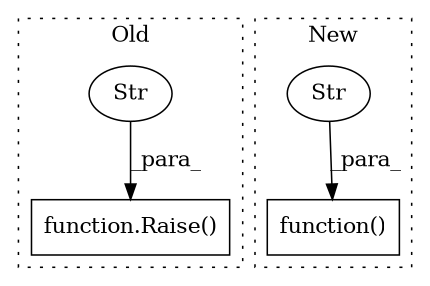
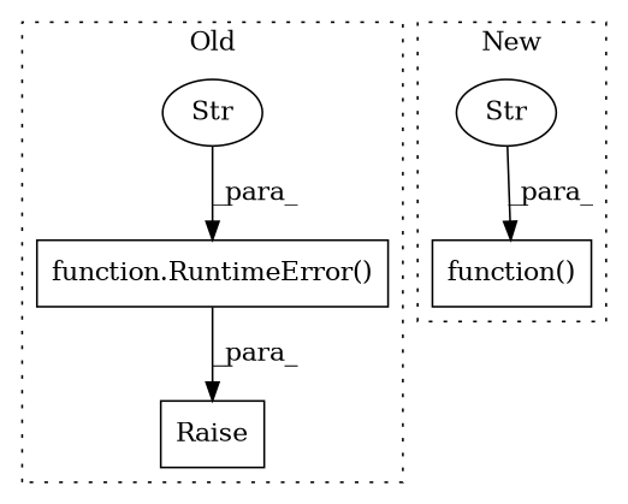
  digraph {
    node [a=75 l=83 shape=box]
-   n1 [l="30,14" label="function.Raise()" s="8342,8455"]
+   n1 [l="30,14" label="function.RuntimeError()" s="8342,8455"]
+   n2 [a=91 l=6 label=Raise s=8336]
    n3 [a=66 label=Str s=8372 shape=ellipse]
    n4 [l="29,14" label="function()" s="8666,8778"]
    n5 [a=66 label=Str s=8695 shape=ellipse]
    subgraph cluster_1 {
      label=Old
      style=dotted
      n1
+     n2
      n3
    }
    subgraph cluster_2 {
      label=New
      style=dotted
      n4
      n5
    }
+   n1 -> n2 [label=_para_]
    n3 -> n1 [label=_para_]
    n5 -> n4 [label=_para_]
  }
